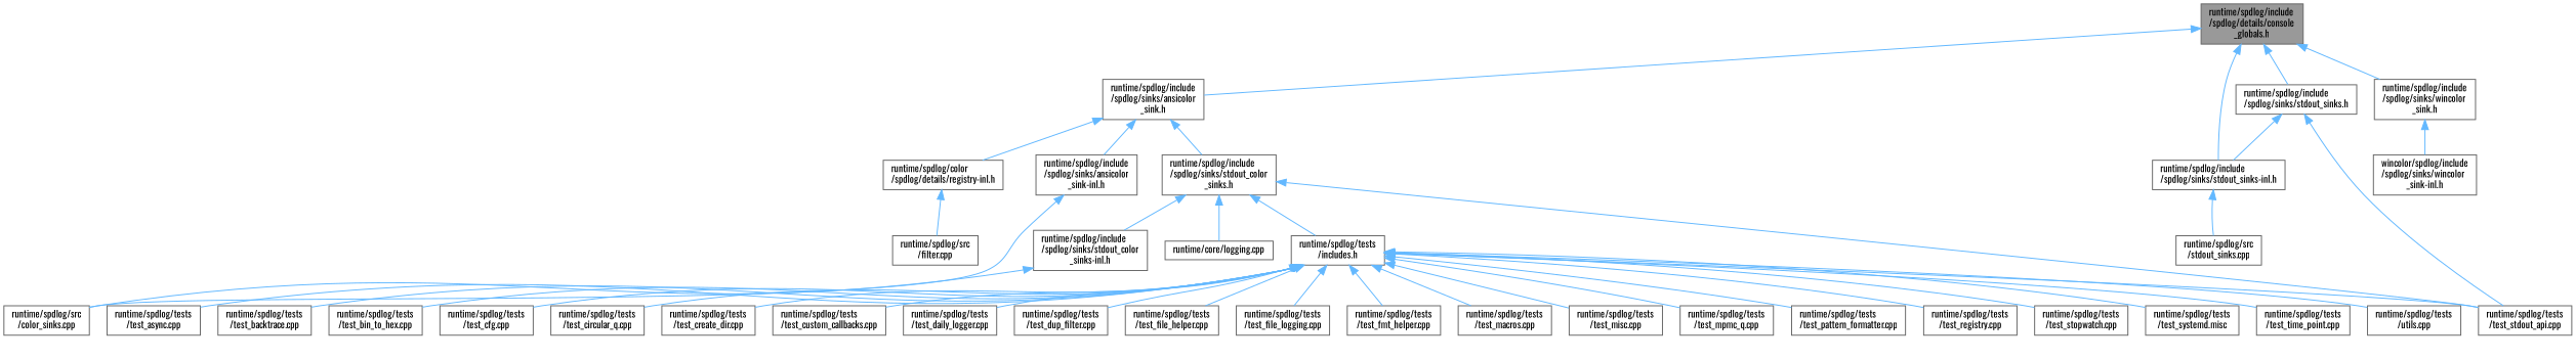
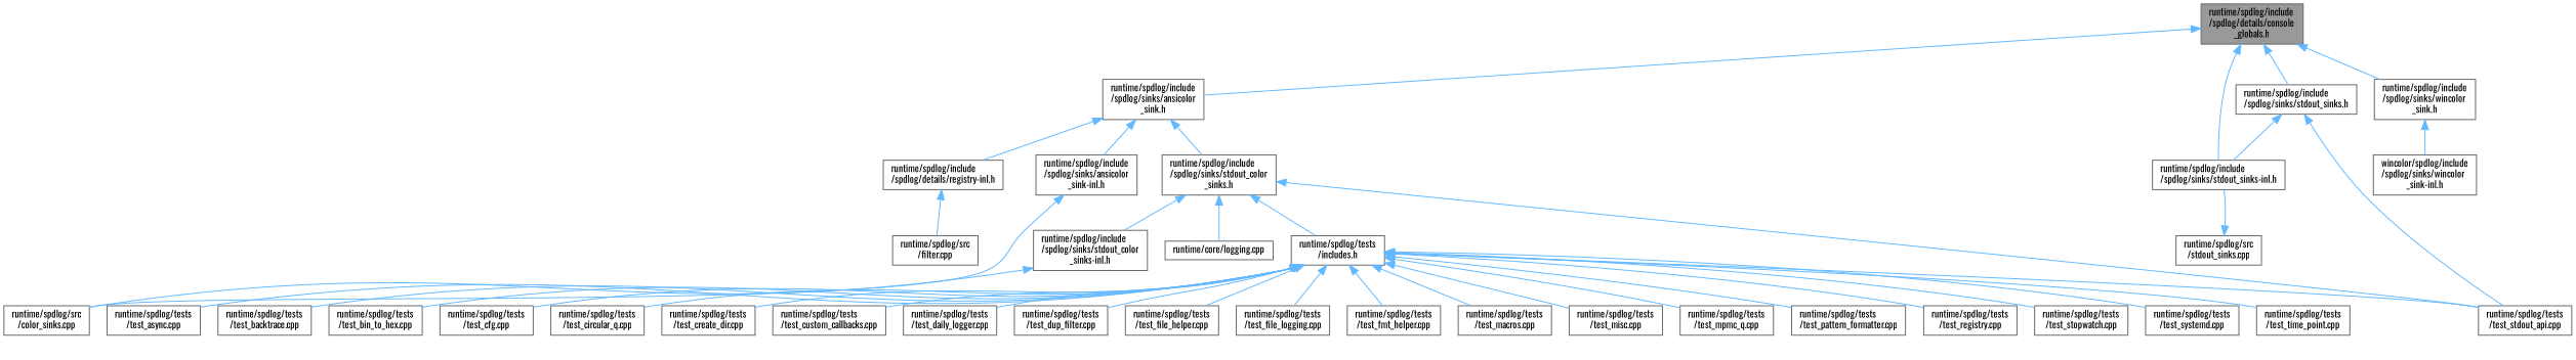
  digraph {
    fontname=Oswald
    node [color=grey40 fillcolor=white fontname=Oswald fontsize=10 shape=box style=filled]
    edge [color=steelblue1 dir=back fontname=Oswald fontsize=10 labelfontname=Helvetica labelfontsize=10 style=solid]
    n1 [color=gray40 fillcolor=grey60 fontcolor=black height=0.2 label="runtime/spdlog/include\l/spdlog/details/console\l_globals.h" width=0.4]
    n2 [height=0.2 label="runtime/spdlog/include\l/spdlog/sinks/ansicolor\l_sink.h" width=0.4]
    n3 [height=0.2 label="runtime/spdlog/include\l/spdlog/sinks/stdout_sinks-inl.h" width=0.4]
    n4 [height=0.2 label="runtime/spdlog/include\l/spdlog/sinks/stdout_sinks.h" width=0.4]
    n5 [height=0.2 label="runtime/spdlog/include\l/spdlog/sinks/wincolor\l_sink.h" width=0.4]
-   n6 [height=0.2 label="runtime/spdlog/color\l/spdlog/details/registry-inl.h" width=0.4]
+   n6 [height=0.2 label="runtime/spdlog/include\l/spdlog/details/registry-inl.h" width=0.4]
    n7 [height=0.2 label="runtime/spdlog/include\l/spdlog/sinks/ansicolor\l_sink-inl.h" width=0.4]
    n8 [height=0.2 label="runtime/spdlog/include\l/spdlog/sinks/stdout_color\l_sinks.h" width=0.4]
    n9 [height=0.2 label="runtime/spdlog/src\l/stdout_sinks.cpp" width=0.4]
    n10 [height=0.2 label="runtime/spdlog/tests\l/test_stdout_api.cpp" width=0.4]
    n11 [height=0.2 label="wincolor/spdlog/include\l/spdlog/sinks/wincolor\l_sink-inl.h" width=0.4]
    n12 [height=0.2 label="runtime/spdlog/src\l/filter.cpp" width=0.4]
    n13 [height=0.2 label="runtime/spdlog/src\l/color_sinks.cpp" width=0.4]
    n14 [height=0.2 label="runtime/core/logging.cpp" width=0.4]
    n15 [height=0.2 label="runtime/spdlog/include\l/spdlog/sinks/stdout_color\l_sinks-inl.h" width=0.4]
    n16 [height=0.2 label="runtime/spdlog/tests\l/includes.h" width=0.4]
    n17 [height=0.2 label="runtime/spdlog/tests\l/test_async.cpp" width=0.4]
    n18 [height=0.2 label="runtime/spdlog/tests\l/test_backtrace.cpp" width=0.4]
    n19 [height=0.2 label="runtime/spdlog/tests\l/test_bin_to_hex.cpp" width=0.4]
    n20 [height=0.2 label="runtime/spdlog/tests\l/test_cfg.cpp" width=0.4]
    n21 [height=0.2 label="runtime/spdlog/tests\l/test_circular_q.cpp" width=0.4]
    n22 [height=0.2 label="runtime/spdlog/tests\l/test_create_dir.cpp" width=0.4]
    n23 [height=0.2 label="runtime/spdlog/tests\l/test_custom_callbacks.cpp" width=0.4]
    n24 [height=0.2 label="runtime/spdlog/tests\l/test_daily_logger.cpp" width=0.4]
    n25 [height=0.2 label="runtime/spdlog/tests\l/test_dup_filter.cpp" width=0.4]
    n26 [height=0.2 label="runtime/spdlog/tests\l/test_file_helper.cpp" width=0.4]
    n27 [height=0.2 label="runtime/spdlog/tests\l/test_file_logging.cpp" width=0.4]
    n28 [height=0.2 label="runtime/spdlog/tests\l/test_fmt_helper.cpp" width=0.4]
    n29 [height=0.2 label="runtime/spdlog/tests\l/test_macros.cpp" width=0.4]
    n30 [height=0.2 label="runtime/spdlog/tests\l/test_misc.cpp" width=0.4]
    n31 [height=0.2 label="runtime/spdlog/tests\l/test_mpmc_q.cpp" width=0.4]
    n32 [height=0.2 label="runtime/spdlog/tests\l/test_pattern_formatter.cpp" width=0.4]
    n33 [height=0.2 label="runtime/spdlog/tests\l/test_registry.cpp" width=0.4]
    n34 [height=0.2 label="runtime/spdlog/tests\l/test_stopwatch.cpp" width=0.4]
-   n35 [height=0.2 label="runtime/spdlog/tests\l/test_systemd.misc" width=0.4]
+   n35 [height=0.2 label="runtime/spdlog/tests\l/test_systemd.cpp" width=0.4]
    n36 [height=0.2 label="runtime/spdlog/tests\l/test_time_point.cpp" width=0.4]
-   n37 [height=0.2 label="runtime/spdlog/tests\l/utils.cpp" width=0.4]
    n1 -> n2
    n1 -> n3
    n1 -> n4
    n1 -> n5
    n2 -> n6
    n2 -> n7
    n2 -> n8
-   n3 -> n9
+   n9 -> n3
    n4 -> n3
    n4 -> n10
    n5 -> n11
    n6 -> n12
    n7 -> n13
    n8 -> n10
    n8 -> n14
    n8 -> n15
    n8 -> n16
    n15 -> n13
    n16 -> n10
    n16 -> n17
    n16 -> n18
    n16 -> n19
    n16 -> n20
    n16 -> n21
    n16 -> n22
    n16 -> n23
    n16 -> n24
    n16 -> n25
    n16 -> n26
    n16 -> n27
    n16 -> n28
    n16 -> n29
    n16 -> n30
    n16 -> n31
    n16 -> n32
    n16 -> n33
    n16 -> n34
    n16 -> n35
    n16 -> n36
-   n16 -> n37
  }
